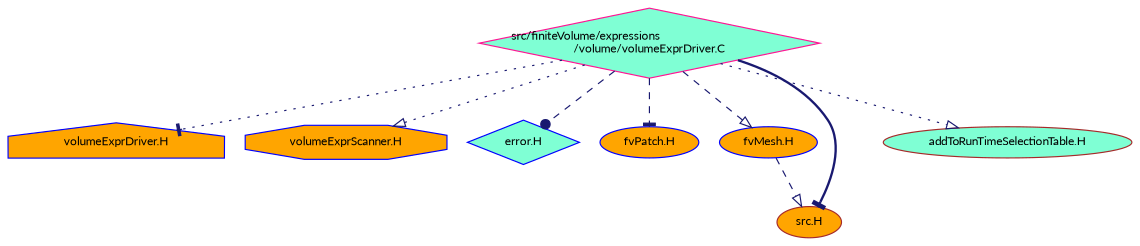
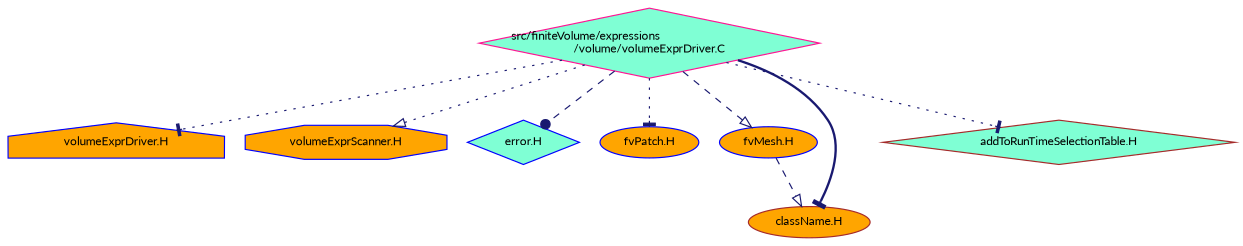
  digraph {
    fontname=Lato
    node [color=blue fillcolor=orange fontname=Lato fontsize=10 shape=ellipse style=filled]
    edge [arrowhead=onormal color=midnightblue fontname=Lato fontsize=10 labelfontname=Helvetica labelfontsize=10 style=dashed]
    n1 [color=deeppink fillcolor=aquamarine fontcolor=black height=0.2 label="src/finiteVolume/expressions\l/volume/volumeExprDriver.C" shape=diamond width=0.4]
    n2 [height=0.2 label="volumeExprDriver.H" shape=house width=0.4]
    n3 [height=0.2 label="volumeExprScanner.H" shape=octagon width=0.4]
    n4 [fillcolor=aquamarine height=0.2 label="error.H" shape=diamond width=0.4]
    n5 [height=0.2 label="fvPatch.H" width=0.4]
    n6 [height=0.2 label="fvMesh.H" width=0.4]
-   n7 [color=brown height=0.2 label="src.H" width=0.4]
-   n8 [color=brown fillcolor=aquamarine height=0.2 label="addToRunTimeSelectionTable.H" width=0.4]
+   n7 [color=brown height=0.2 label="className.H" width=0.4]
+   n8 [color=brown fillcolor=aquamarine height=0.2 label="addToRunTimeSelectionTable.H" shape=diamond width=0.4]
    n1 -> n2 [arrowhead=tee style=dotted]
    n1 -> n3 [style=dotted]
    n1 -> n4 [arrowhead=dot]
-   n1 -> n5 [arrowhead=tee]
+   n1 -> n5 [arrowhead=tee style=dotted]
    n1 -> n6
    n1 -> n7 [arrowhead=tee style=bold]
-   n1 -> n8 [style=dotted]
+   n1 -> n8 [arrowhead=tee style=dotted]
    n6 -> n7
  }
